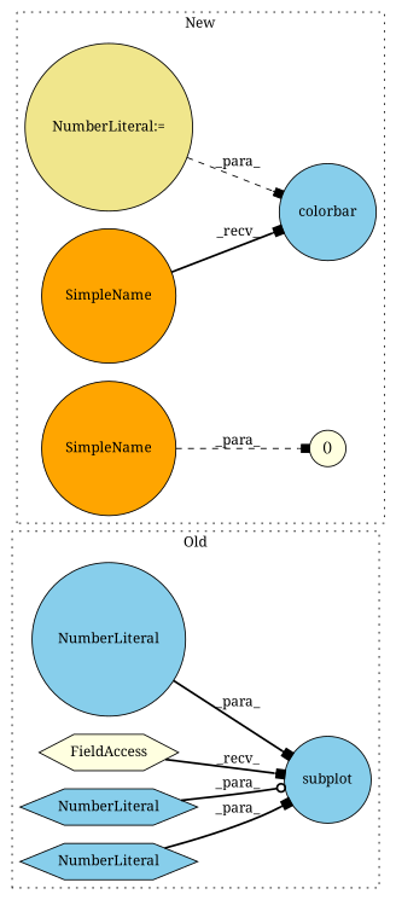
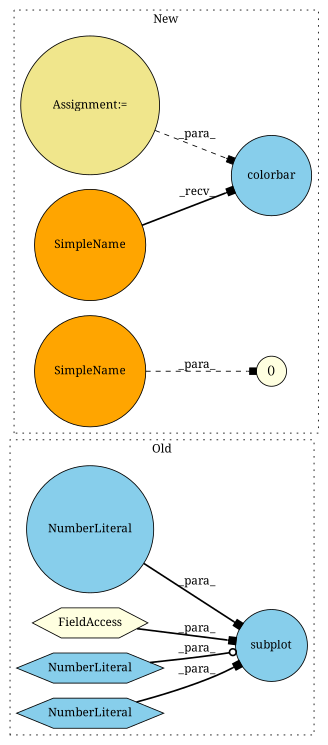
  digraph {
    fontname="Noto Serif"
    rankdir=LR
    node [a=34 fillcolor=skyblue fontname="Noto Serif" l=1 s=888 shape=circle style=filled]
    edge [arrowhead=box fontname="Noto Serif" style=bold]
    n1 [a=32 l="8,1" label=subplot s="1434,1447"]
    n2 [label=NumberLiteral s=1444]
    n3 [a=22 fillcolor=lightyellow l=10 label=FieldAccess s=1416 shape=hexagon]
    n4 [label=NumberLiteral s=1442 shape=hexagon]
    n5 [label=NumberLiteral s=1446 shape=hexagon]
    n6 [a=32 l="9,1" label=colorbar s="1371,1392"]
    n7 [a=106 fillcolor=lightyellow l=20 label="()"]
-   n8 [a=7 fillcolor=khaki label="NumberLiteral:=" s=980]
+   n8 [a=7 fillcolor=khaki label="Assignment:=" s=980]
    n9 [a=42 fillcolor=orange l=3 label=SimpleName s=1367]
    n10 [a=42 fillcolor=orange l=3 label=SimpleName]
    subgraph cluster_1 {
      label=Old
      style=dotted
      n1
      n2
      n3
      n4
      n5
    }
    subgraph cluster_2 {
      label=New
      style=dotted
      n6
      n7
      n8
      n9
      n10
    }
    n2 -> n1 [label=_para_]
-   n3 -> n1 [label=_recv_]
+   n3 -> n1 [label=_para_]
    n4 -> n1 [arrowhead=odot label=_para_]
    n5 -> n1 [label=_para_]
    n8 -> n6 [label=_para_ style=dashed]
    n9 -> n6 [label=_recv_]
    n10 -> n7 [label=_para_ style=dashed]
  }
